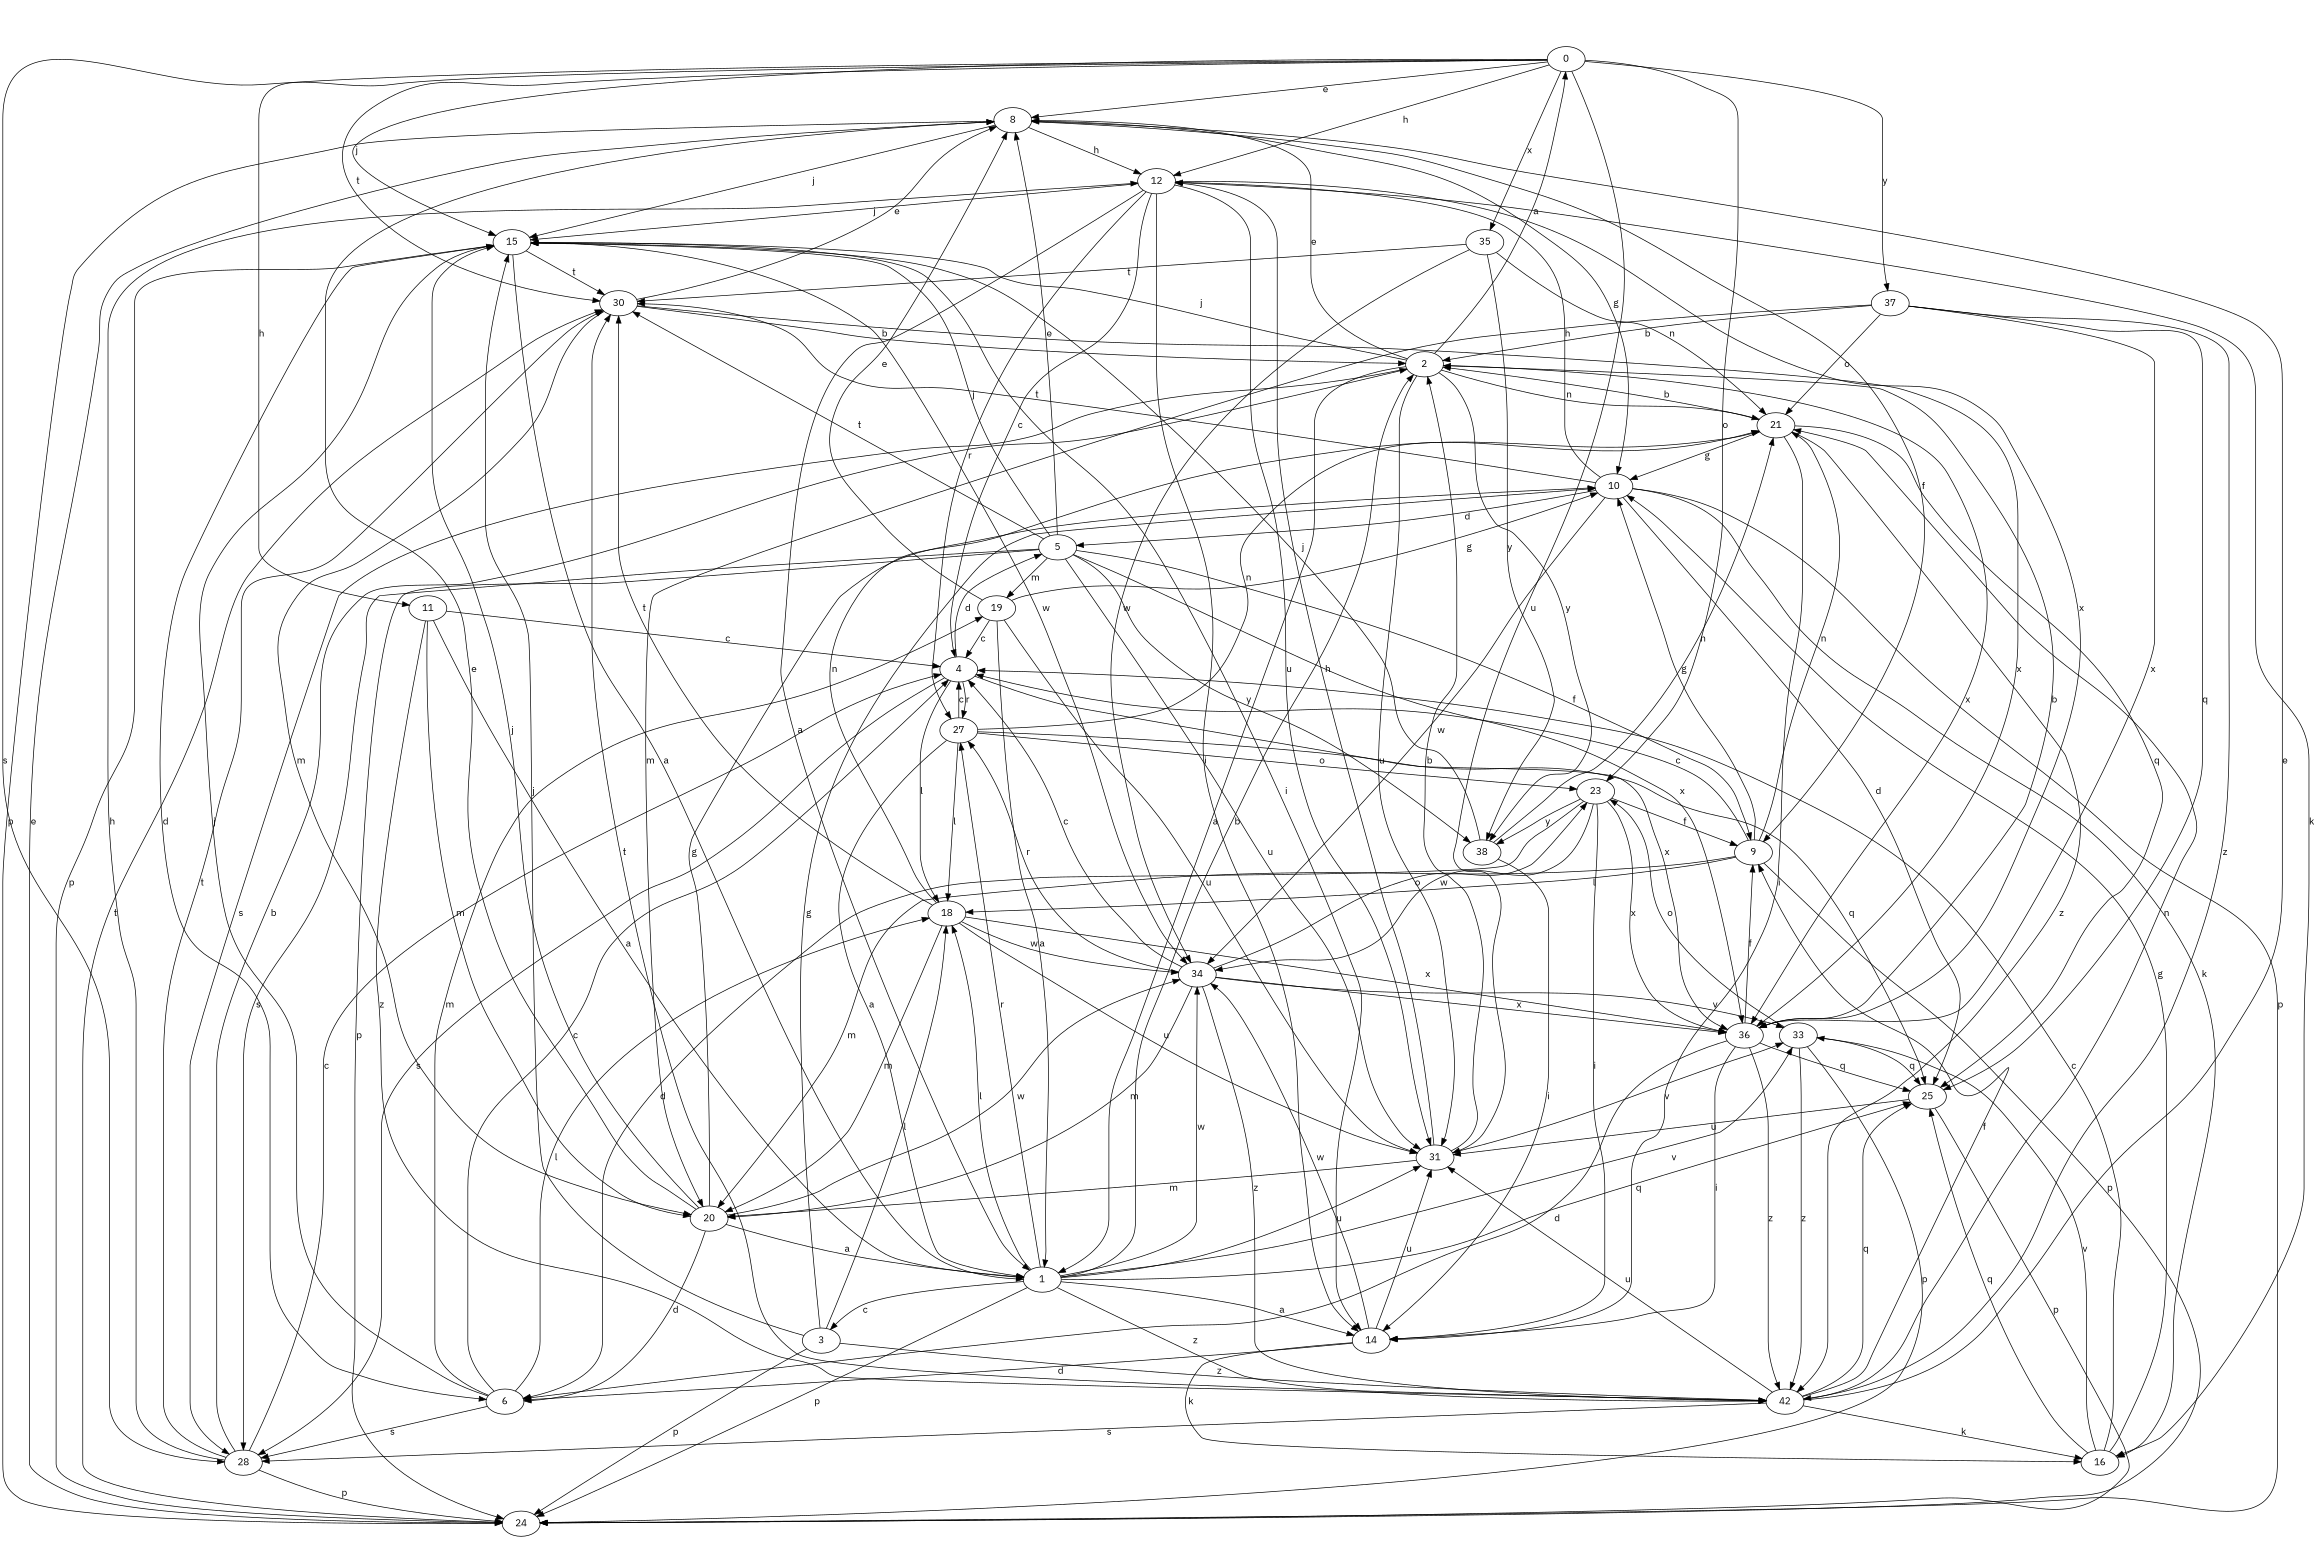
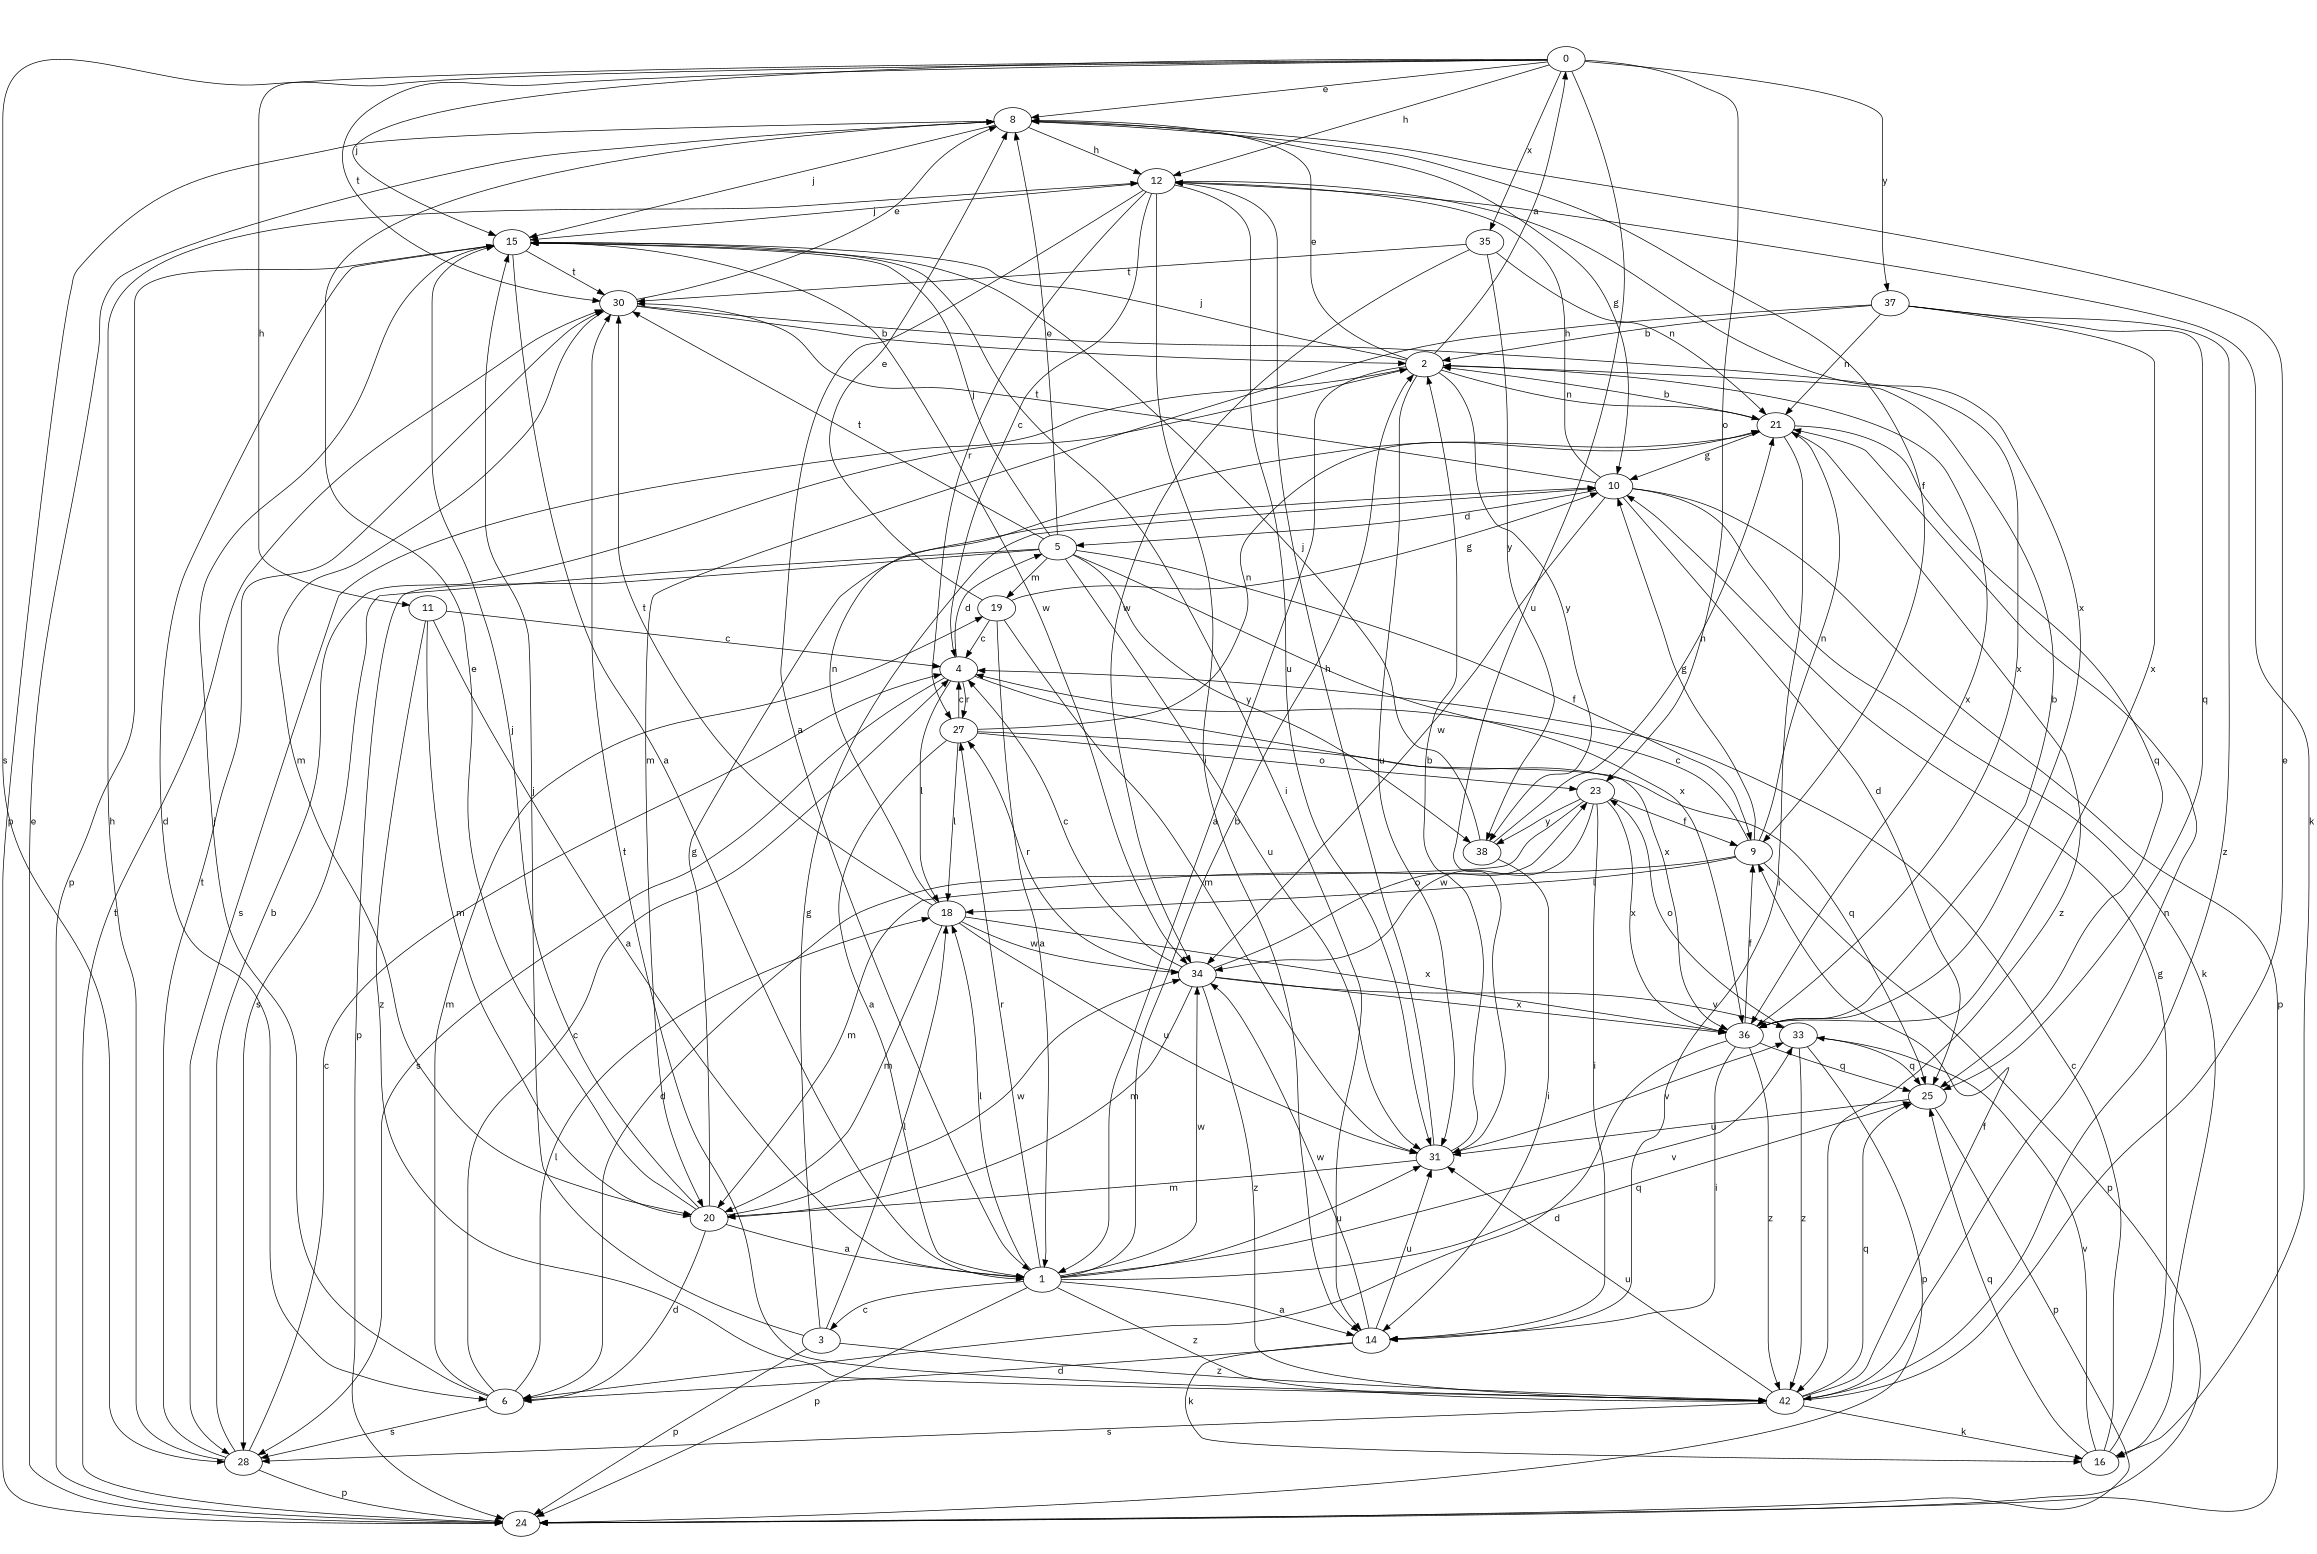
  strict digraph {
    fontname="IBM Plex Sans"
    node [fontname="IBM Plex Sans"]
    edge [fontname="IBM Plex Sans"]
    0
    8
    11
    12
    15
    23
    28
    30
    31
    35
    37
    24
    10
    9
    1
    42
    4
    20
    14
    27
    36
    16
    34
    6
    38
    2
    33
    21
    25
    3
    18
    5
    19
    0 -> 8 [label=e]
    0 -> 11 [label=h]
    0 -> 12 [label=h]
    0 -> 15 [label=j]
    0 -> 23 [label=o]
    0 -> 28 [label=s]
    0 -> 30 [label=t]
    0 -> 31 [label=u]
    0 -> 35 [label=x]
    0 -> 37 [label=y]
    8 -> 12 [label=h]
    8 -> 15 [label=j]
    8 -> 24 [label=p]
    8 -> 10 [label=g]
    8 -> 9 [label=f]
    11 -> 1 [label=a]
    11 -> 42 [label=z]
    11 -> 4 [label=c]
    11 -> 20 [label=m]
    12 -> 15 [label=j]
    12 -> 31 [label=u]
    12 -> 1 [label=a]
    12 -> 4 [label=c]
    12 -> 14 [label=i]
    12 -> 27 [label=r]
    12 -> 36 [label=x]
    12 -> 16 [label=k]
    15 -> 30 [label=t]
    15 -> 24 [label=p]
    15 -> 1 [label=a]
    15 -> 14 [label=i]
    15 -> 34 [label=w]
    15 -> 6 [label=d]
    23 -> 9 [label=f]
    23 -> 14 [label=i]
    23 -> 36 [label=x]
    23 -> 34 [label=w]
    23 -> 6 [label=d]
    23 -> 38 [label=y]
    28 -> 12 [label=h]
    28 -> 30 [label=t]
    28 -> 24 [label=p]
    28 -> 4 [label=c]
    28 -> 2 [label=b]
    30 -> 8 [label=e]
    30 -> 20 [label=m]
    30 -> 36 [label=x]
    30 -> 2 [label=b]
    31 -> 12 [label=h]
    31 -> 20 [label=m]
    31 -> 2 [label=b]
    31 -> 33 [label=v]
    35 -> 30 [label=t]
    35 -> 34 [label=w]
    35 -> 38 [label=y]
    35 -> 21 [label=n]
    37 -> 42 [label=z]
    37 -> 20 [label=m]
    37 -> 36 [label=x]
    37 -> 2 [label=b]
-   37 -> 21 [label=o]
+   37 -> 21 [label=n]
    37 -> 25 [label=q]
    24 -> 8 [label=e]
    24 -> 30 [label=t]
    10 -> 12 [label=h]
    10 -> 30 [label=t]
    10 -> 24 [label=p]
    10 -> 16 [label=k]
    10 -> 34 [label=w]
    10 -> 25 [label=d]
    10 -> 5 [label=d]
    9 -> 24 [label=p]
    9 -> 10 [label=g]
    9 -> 4 [label=c]
    9 -> 20 [label=m]
    9 -> 21 [label=n]
    9 -> 18 [label=l]
    1 -> 31 [label=u]
    1 -> 24 [label=p]
    1 -> 42 [label=z]
    1 -> 14 [label=a]
    1 -> 27 [label=r]
    1 -> 34 [label=w]
    1 -> 2 [label=b]
    1 -> 33 [label=v]
    1 -> 25 [label=q]
    1 -> 3 [label=c]
    1 -> 18 [label=l]
    42 -> 8 [label=e]
    42 -> 28 [label=s]
    42 -> 30 [label=t]
    42 -> 31 [label=u]
    42 -> 9 [label=f]
    42 -> 16 [label=k]
    42 -> 21 [label=n]
    42 -> 25 [label=q]
    4 -> 28 [label=s]
    4 -> 27 [label=r]
    4 -> 36 [label=x]
    4 -> 18 [label=l]
    4 -> 5 [label=d]
    20 -> 8 [label=e]
    20 -> 15 [label=j]
    20 -> 10 [label=g]
    20 -> 1 [label=a]
    20 -> 34 [label=w]
    20 -> 6 [label=d]
    14 -> 31 [label=u]
    14 -> 16 [label=k]
    14 -> 34 [label=w]
    14 -> 6 [label=d]
    27 -> 23 [label=o]
    27 -> 1 [label=a]
    27 -> 4 [label=c]
    27 -> 21 [label=n]
    27 -> 25 [label=q]
    27 -> 18 [label=l]
    36 -> 9 [label=f]
    36 -> 42 [label=z]
    36 -> 14 [label=i]
    36 -> 6 [label=d]
    36 -> 2 [label=b]
    36 -> 25 [label=q]
    16 -> 10 [label=g]
    16 -> 4 [label=c]
    16 -> 33 [label=v]
    16 -> 25 [label=q]
    34 -> 23 [label=o]
    34 -> 42 [label=z]
    34 -> 4 [label=c]
    34 -> 20 [label=m]
    34 -> 27 [label=r]
    34 -> 36 [label=x]
    34 -> 33 [label=v]
    6 -> 15 [label=j]
    6 -> 28 [label=s]
    6 -> 4 [label=c]
    6 -> 18 [label=l]
    6 -> 19 [label=m]
    38 -> 15 [label=j]
    38 -> 14 [label=i]
    38 -> 21 [label=n]
    2 -> 0 [label=a]
    2 -> 8 [label=e]
    2 -> 15 [label=j]
    2 -> 28 [label=s]
    2 -> 31 [label=u]
    2 -> 1 [label=a]
    2 -> 36 [label=x]
    2 -> 38 [label=y]
    2 -> 21 [label=n]
    33 -> 23 [label=o]
    33 -> 24 [label=p]
    33 -> 42 [label=z]
    33 -> 25 [label=q]
    21 -> 10 [label=g]
    21 -> 42 [label=z]
    21 -> 14 [label=i]
    21 -> 2 [label=b]
    21 -> 25 [label=q]
    25 -> 31 [label=u]
    25 -> 24 [label=p]
    3 -> 15 [label=j]
    3 -> 24 [label=p]
    3 -> 10 [label=g]
    3 -> 42 [label=z]
    3 -> 18 [label=l]
    18 -> 30 [label=t]
    18 -> 31 [label=u]
    18 -> 20 [label=m]
    18 -> 36 [label=x]
    18 -> 34 [label=w]
    18 -> 21 [label=n]
    5 -> 8 [label=e]
    5 -> 15 [label=j]
    5 -> 28 [label=s]
    5 -> 30 [label=t]
    5 -> 31 [label=u]
    5 -> 24 [label=p]
    5 -> 9 [label=f]
    5 -> 36 [label=x]
    5 -> 38 [label=y]
    5 -> 19 [label=m]
    19 -> 8 [label=e]
-   19 -> 31 [label=u]
+   19 -> 31 [label=m]
    19 -> 10 [label=g]
    19 -> 1 [label=a]
    19 -> 4 [label=c]
  }
